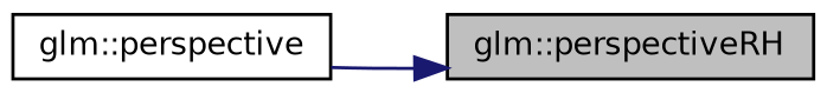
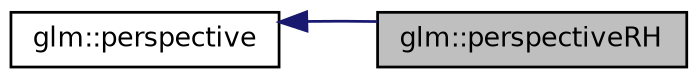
  digraph {
    rankdir=RL
    node [color=black fontname=Helvetica fontsize=10 shape=record style=filled]
    n1 [fillcolor=grey75 fontcolor=black height=0.2 label="glm::perspectiveRH" width=0.4]
    n2 [fillcolor=white height=0.2 label="glm::perspective" width=0.4]
-   n1 -> n2 [color=midnightblue dir=back fontname=Helvetica fontsize=10 labelfontname=Helvetica labelfontsize=10 style=solid]
+   n2 -> n1 [color=midnightblue dir=back fontname=Helvetica fontsize=10 labelfontname=Helvetica labelfontsize=10 style=solid]
  }
